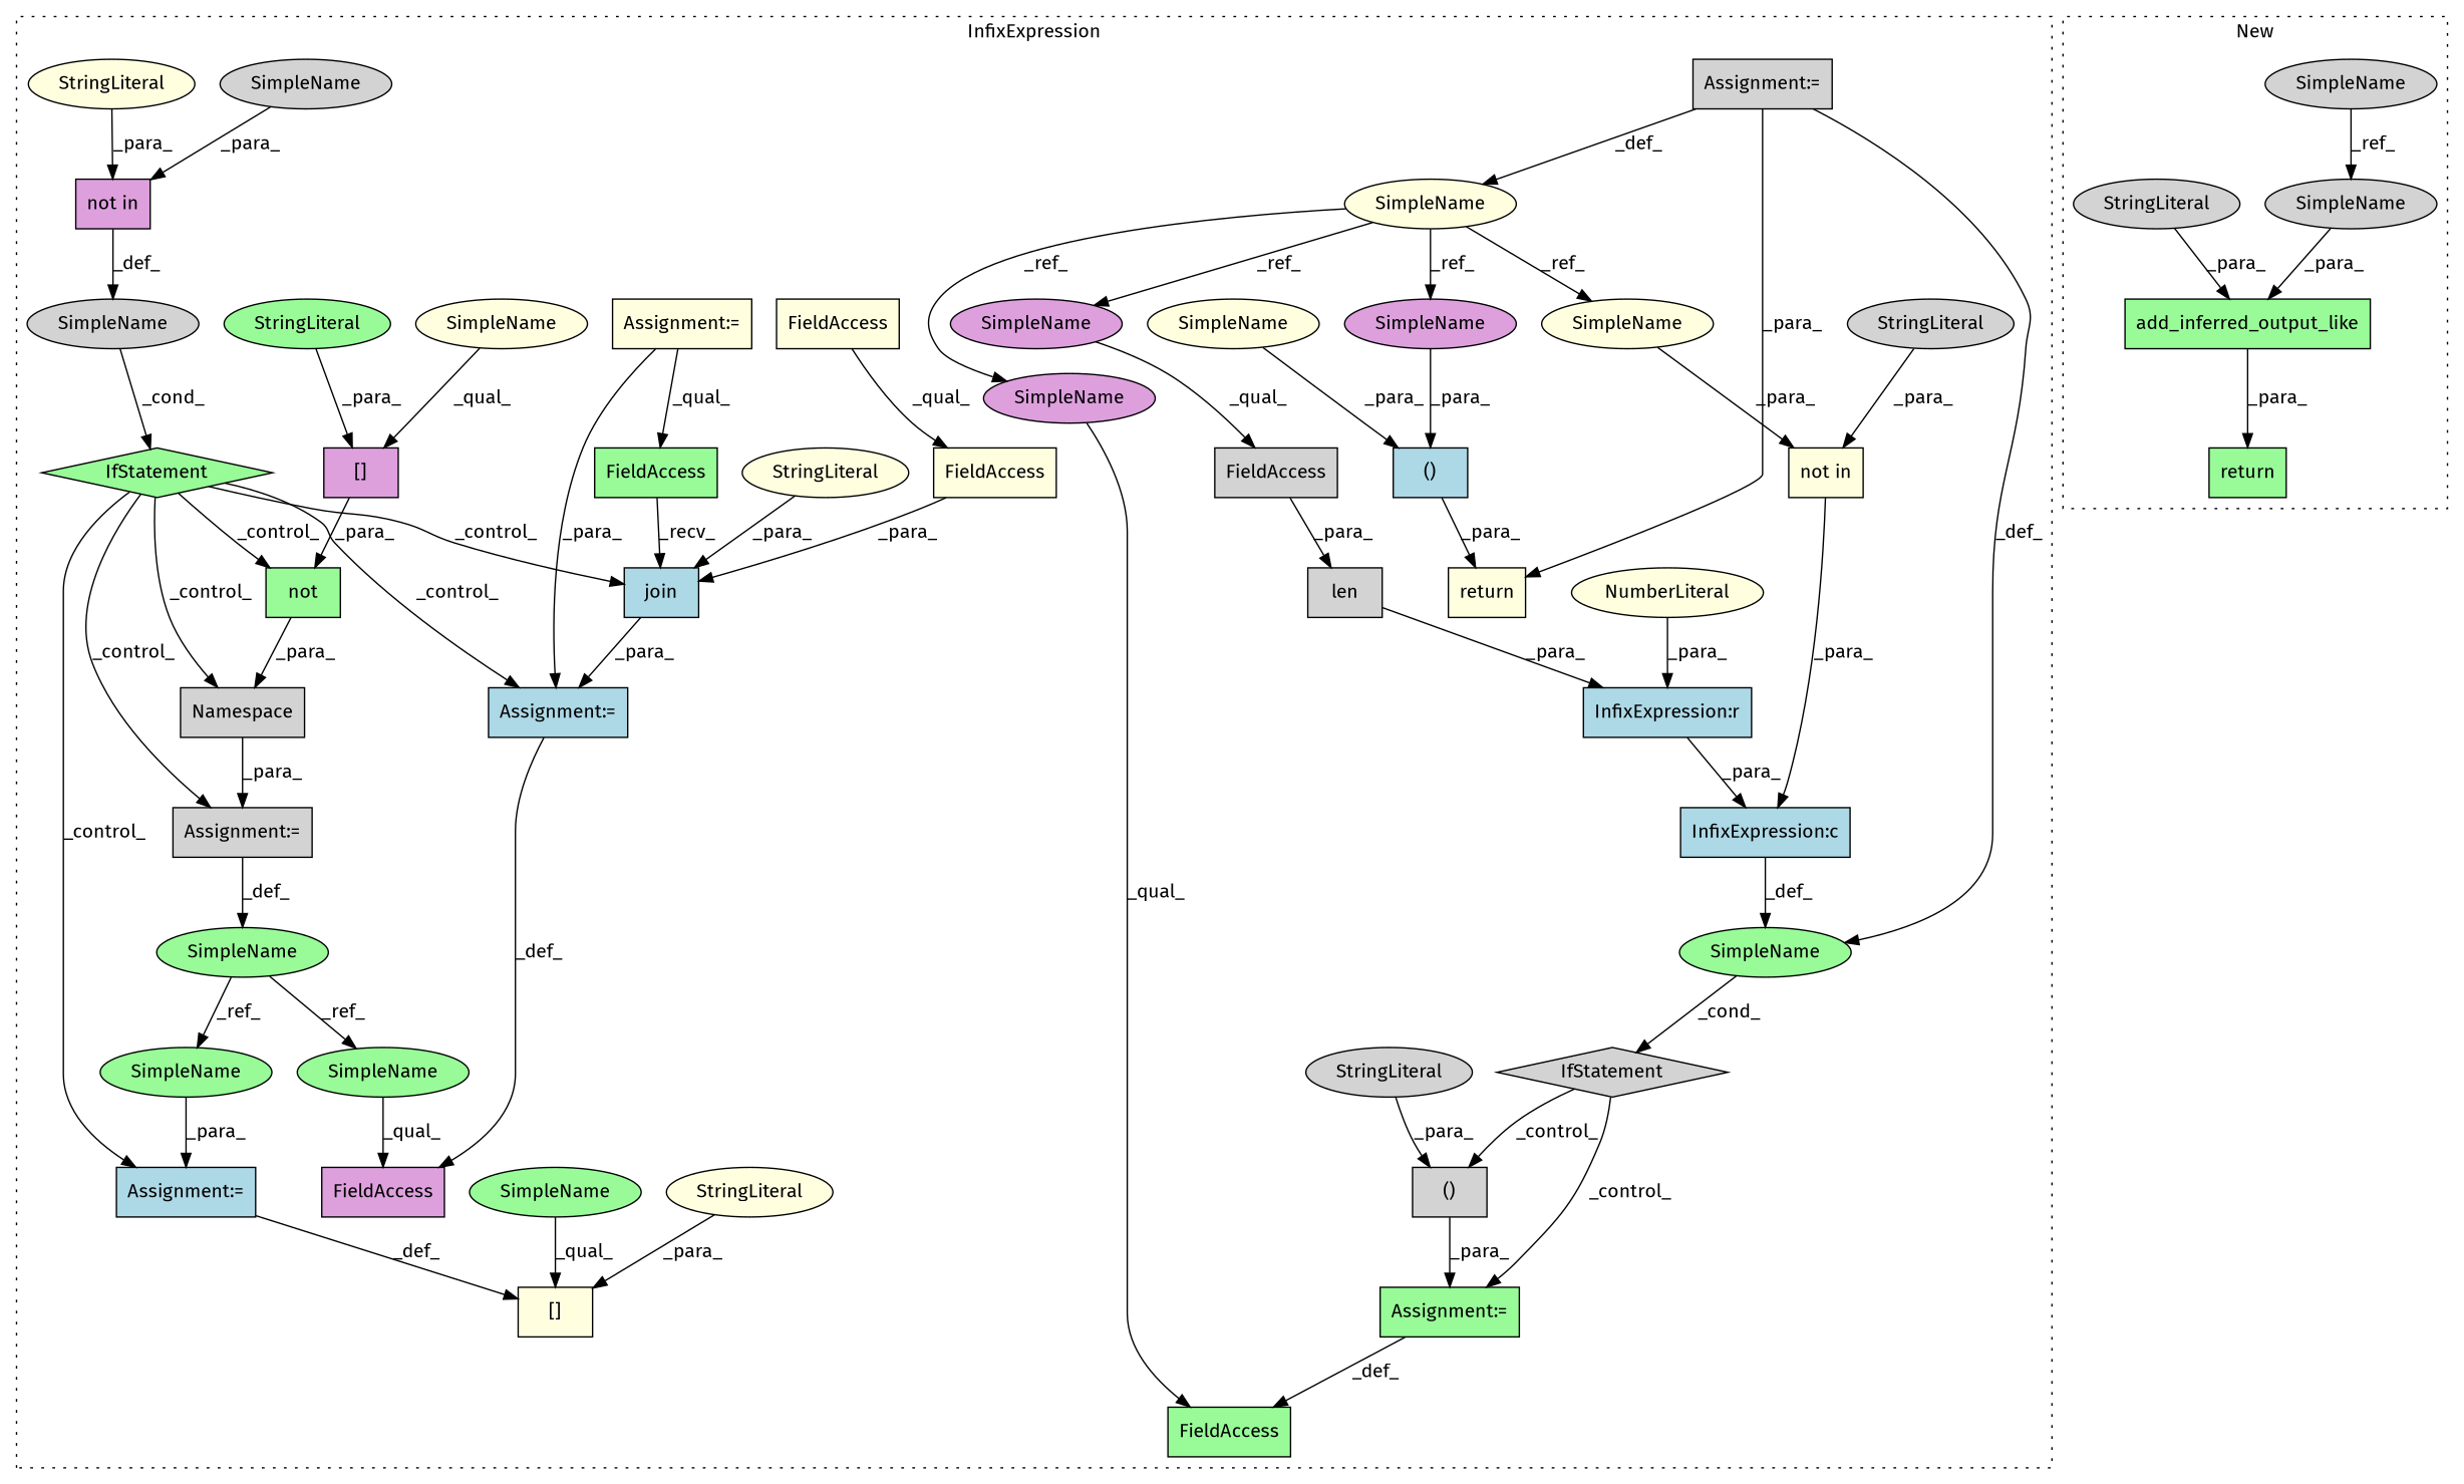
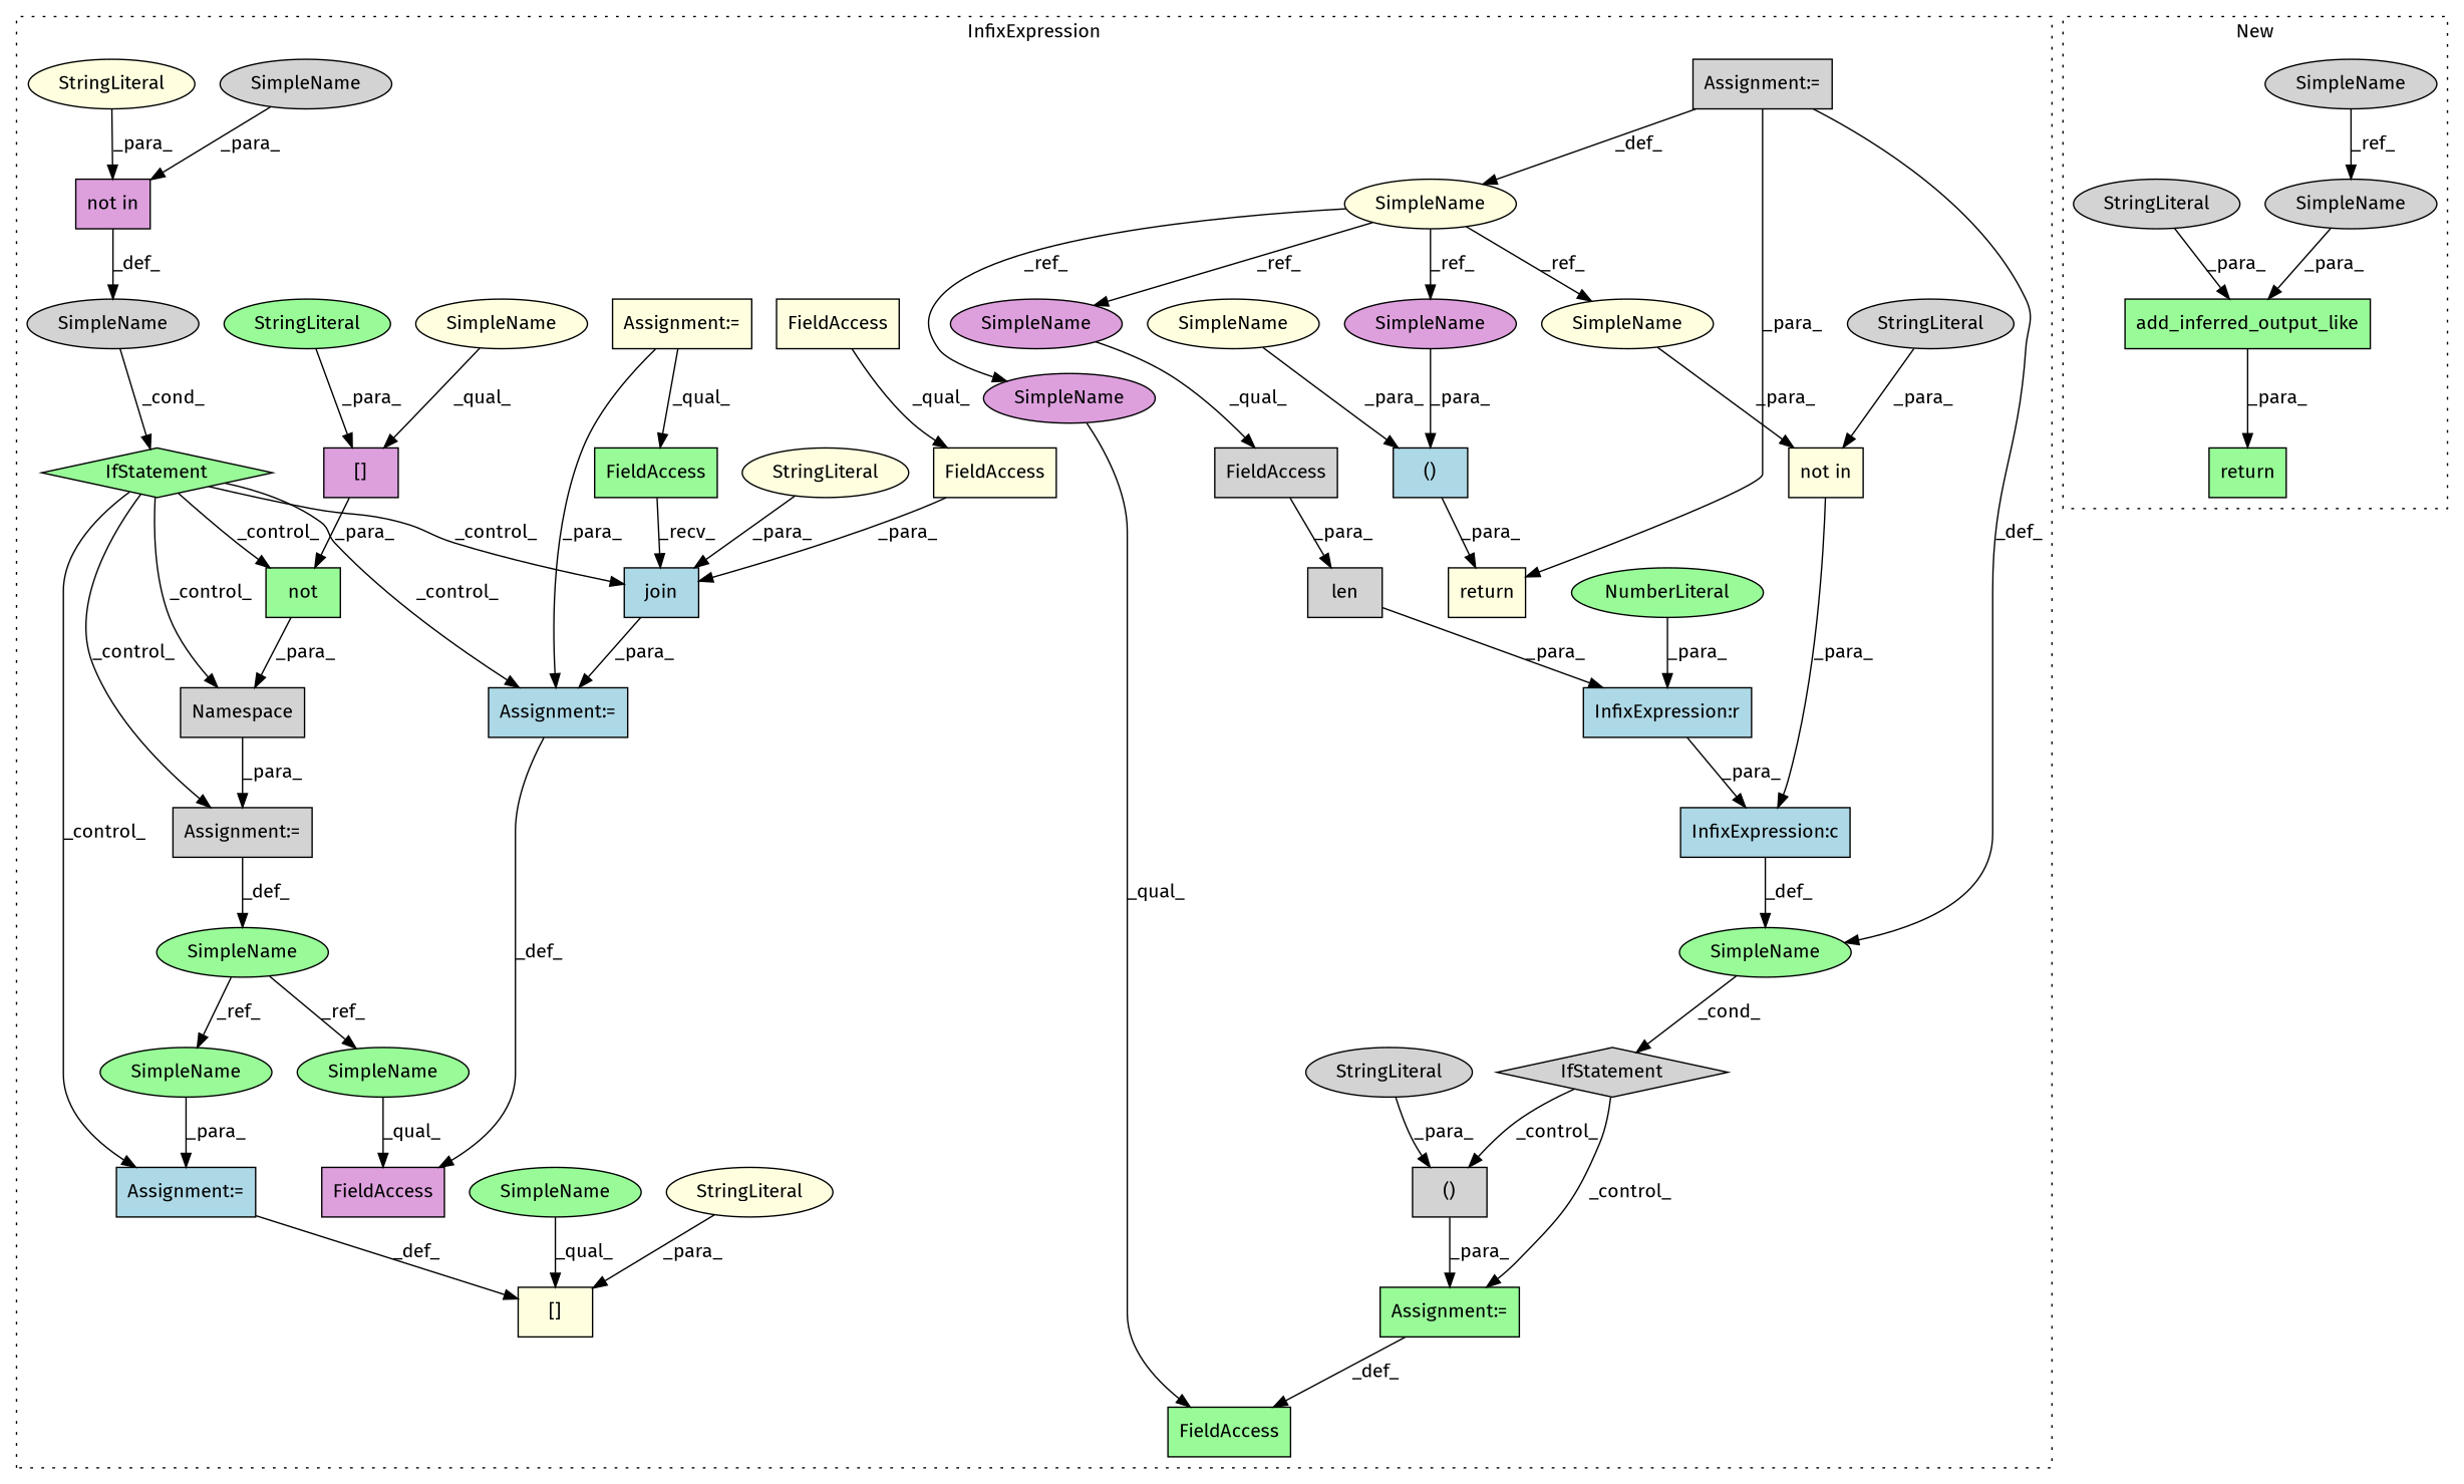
  digraph {
    fontname="Fira Sans"
    node [a=42 fillcolor=palegreen fontname="Fira Sans" l=10 shape=box style=filled]
    edge [fontname="Fira Sans"]
    n1 [a=108 fillcolor=plum l=28 label="not in" s=13572]
    n2 [a=25 l="8,2" label=IfStatement s="13564,13600" shape=diamond]
    n3 [a=7 fillcolor=lightgrey l=1 label="Assignment:=" s=13624]
    n4 [fillcolor=lightgrey label=SimpleName shape=ellipse l=""]
    n5 [a=2 fillcolor=lightyellow l="11,1" label="[]" s="13768,13789"]
    n6 [a=22 fillcolor=plum l=23 label=FieldAccess s=13677]
    n7 [a=7 fillcolor=lightblue l=1 label="Assignment:=" s=13790]
    n8 [a=106 fillcolor=lightblue l=33 label="()" s=13986]
    n9 [a=2 fillcolor=plum l="11,1" label="[]" s="13640,13666"]
    n10 [fillcolor=lightyellow label=SimpleName s=13509 shape=ellipse]
    n11 [a=22 l=19 label=FieldAccess s=13900]
    n12 [a=106 fillcolor=lightgrey l=34 label="()" s=13927]
    n13 [a=27 fillcolor=lightblue l=4 label="InfixExpression:c" s=13855]
    n14 [l=14 label=SimpleName s=13610 shape=ellipse]
    n15 [a=45 fillcolor=lightgrey label=StringLiteral s=13951 shape=ellipse]
    n16 [a=45 fillcolor=lightyellow label=StringLiteral s=13779 shape=ellipse]
    n17 [a=45 fillcolor=lightyellow label=StringLiteral s=13572 shape=ellipse]
    n18 [a=45 l=15 label=StringLiteral s=13651 shape=ellipse]
    n19 [a=32 fillcolor=lightgrey l="10,1" label=Namespace s="13625,13668"]
    n20 [a=27 fillcolor=lightblue l=4 label="InfixExpression:r" s=13884]
-   n21 [a=34 fillcolor=lightyellow l=1 label=NumberLiteral s=13888 shape=ellipse]
+   n21 [a=34 l=1 label=NumberLiteral s=13888 shape=ellipse]
    n22 [a=108 fillcolor=lightyellow l=28 label="not in" s=13826]
    n23 [a=32 fillcolor=lightgrey l="4,1" label=len s="13860,13883"]
    n24 [a=22 fillcolor=lightgrey l=19 label=FieldAccess s=13864]
    n25 [label=SimpleName shape=ellipse l=""]
    n26 [a=25 fillcolor=lightgrey l="4,2" label=IfStatement s="13817,13890" shape=diamond]
    n27 [a=32 l="5,1" label=not s="13635,13667"]
    n28 [a=32 fillcolor=lightblue l="5,1" label=join s="13709,13759"]
    n29 [a=22 fillcolor=lightyellow l=30 label=FieldAccess s=13714]
    n30 [a=22 fillcolor=lightyellow l=17 label=FieldAccess s=13714]
    n31 [a=22 l=7 label=FieldAccess s=13701]
    n32 [a=7 fillcolor=lightgrey label="Assignment:=" s=13509]
    n33 [a=7 fillcolor=lightyellow l=2 label="Assignment:=" s=13497]
    n34 [a=7 fillcolor=lightblue l=1 label="Assignment:=" s=13700]
    n35 [a=45 fillcolor=lightgrey label=StringLiteral s=13826 shape=ellipse]
    n36 [a=45 fillcolor=lightyellow l=14 label=StringLiteral s=13745 shape=ellipse]
    n37 [a=7 l=8 label="Assignment:=" s=13919]
    n38 [a=41 fillcolor=lightyellow l=12 label=return s=13974]
    n39 [fillcolor=plum label=SimpleName s=13900 shape=ellipse]
    n40 [fillcolor=plum label=SimpleName s=14009 shape=ellipse]
    n41 [fillcolor=plum label=SimpleName s=13864 shape=ellipse]
    n42 [fillcolor=lightyellow label=SimpleName s=13844 shape=ellipse]
    n43 [fillcolor=lightgrey label=SimpleName s=13590 shape=ellipse]
    n44 [fillcolor=lightyellow label=SimpleName s=13640 shape=ellipse]
    n45 [fillcolor=lightyellow label=SimpleName s=13986 shape=ellipse]
    n46 [label=SimpleName s=13768 shape=ellipse]
    n47 [l=14 label=SimpleName s=13791 shape=ellipse]
    n48 [l=14 label=SimpleName s=13677 shape=ellipse]
    n49 [a=41 l=7 label=return s=13463]
    n50 [a=32 l="25,1" label=add_inferred_output_like s="13475,13530"]
    n51 [fillcolor=lightgrey label=SimpleName s=13429 shape=ellipse]
    n52 [a=45 fillcolor=lightgrey l=8 label=StringLiteral s=13522 shape=ellipse]
    n53 [fillcolor=lightgrey label=SimpleName s=13500 shape=ellipse]
    subgraph cluster_1 {
      label=InfixExpression
      style=dotted
      n1
      n2
      n3
      n4
      n5
      n6
      n7
      n8
      n9
      n10
      n11
      n12
      n13
      n14
      n15
      n16
      n17
      n18
      n19
      n20
      n21
      n22
      n23
      n24
      n25
      n26
      n27
      n28
      n29
      n30
      n31
      n32
      n33
      n34
      n35
      n36
      n37
      n38
      n39
      n40
      n41
      n42
      n43
      n44
      n45
      n46
      n47
      n48
    }
    subgraph cluster_2 {
      label=New
      style=dotted
      n49
      n50
      n51
      n52
      n53
    }
    n1 -> n4 [label=_def_]
    n2 -> n3 [label=_control_]
    n2 -> n7 [label=_control_]
    n2 -> n19 [label=_control_]
    n2 -> n27 [label=_control_]
    n2 -> n28 [label=_control_]
    n2 -> n34 [label=_control_]
    n3 -> n14 [label=_def_]
    n4 -> n2 [label=_cond_]
    n7 -> n5 [label=_def_]
    n8 -> n38 [label=_para_]
    n9 -> n27 [label=_para_]
    n10 -> n39 [label=_ref_]
    n10 -> n40 [label=_ref_]
    n10 -> n41 [label=_ref_]
    n10 -> n42 [label=_ref_]
    n12 -> n37 [label=_para_]
    n13 -> n25 [label=_def_]
    n14 -> n47 [label=_ref_]
    n14 -> n48 [label=_ref_]
    n15 -> n12 [label=_para_]
    n16 -> n5 [label=_para_]
    n17 -> n1 [label=_para_]
    n18 -> n9 [label=_para_]
    n19 -> n3 [label=_para_]
    n20 -> n13 [label=_para_]
    n21 -> n20 [label=_para_]
    n22 -> n13 [label=_para_]
    n23 -> n20 [label=_para_]
    n24 -> n23 [label=_para_]
    n25 -> n26 [label=_cond_]
    n26 -> n12 [label=_control_]
    n26 -> n37 [label=_control_]
    n27 -> n19 [label=_para_]
    n28 -> n34 [label=_para_]
    n29 -> n28 [label=_para_]
    n30 -> n29 [label=_qual_]
    n31 -> n28 [label=_recv_]
    n32 -> n10 [label=_def_]
    n32 -> n25 [label=_def_]
    n32 -> n38 [label=_para_]
    n33 -> n31 [label=_qual_]
    n33 -> n34 [label=_para_]
    n34 -> n6 [label=_def_]
    n35 -> n22 [label=_para_]
    n36 -> n28 [label=_para_]
    n37 -> n11 [label=_def_]
    n39 -> n11 [label=_qual_]
    n40 -> n8 [label=_para_]
    n41 -> n24 [label=_qual_]
    n42 -> n22 [label=_para_]
    n43 -> n1 [label=_para_]
    n44 -> n9 [label=_qual_]
    n45 -> n8 [label=_para_]
    n46 -> n5 [label=_qual_]
    n47 -> n7 [label=_para_]
    n48 -> n6 [label=_qual_]
    n50 -> n49 [label=_para_]
    n51 -> n53 [label=_ref_]
    n52 -> n50 [label=_para_]
    n53 -> n50 [label=_para_]
  }
